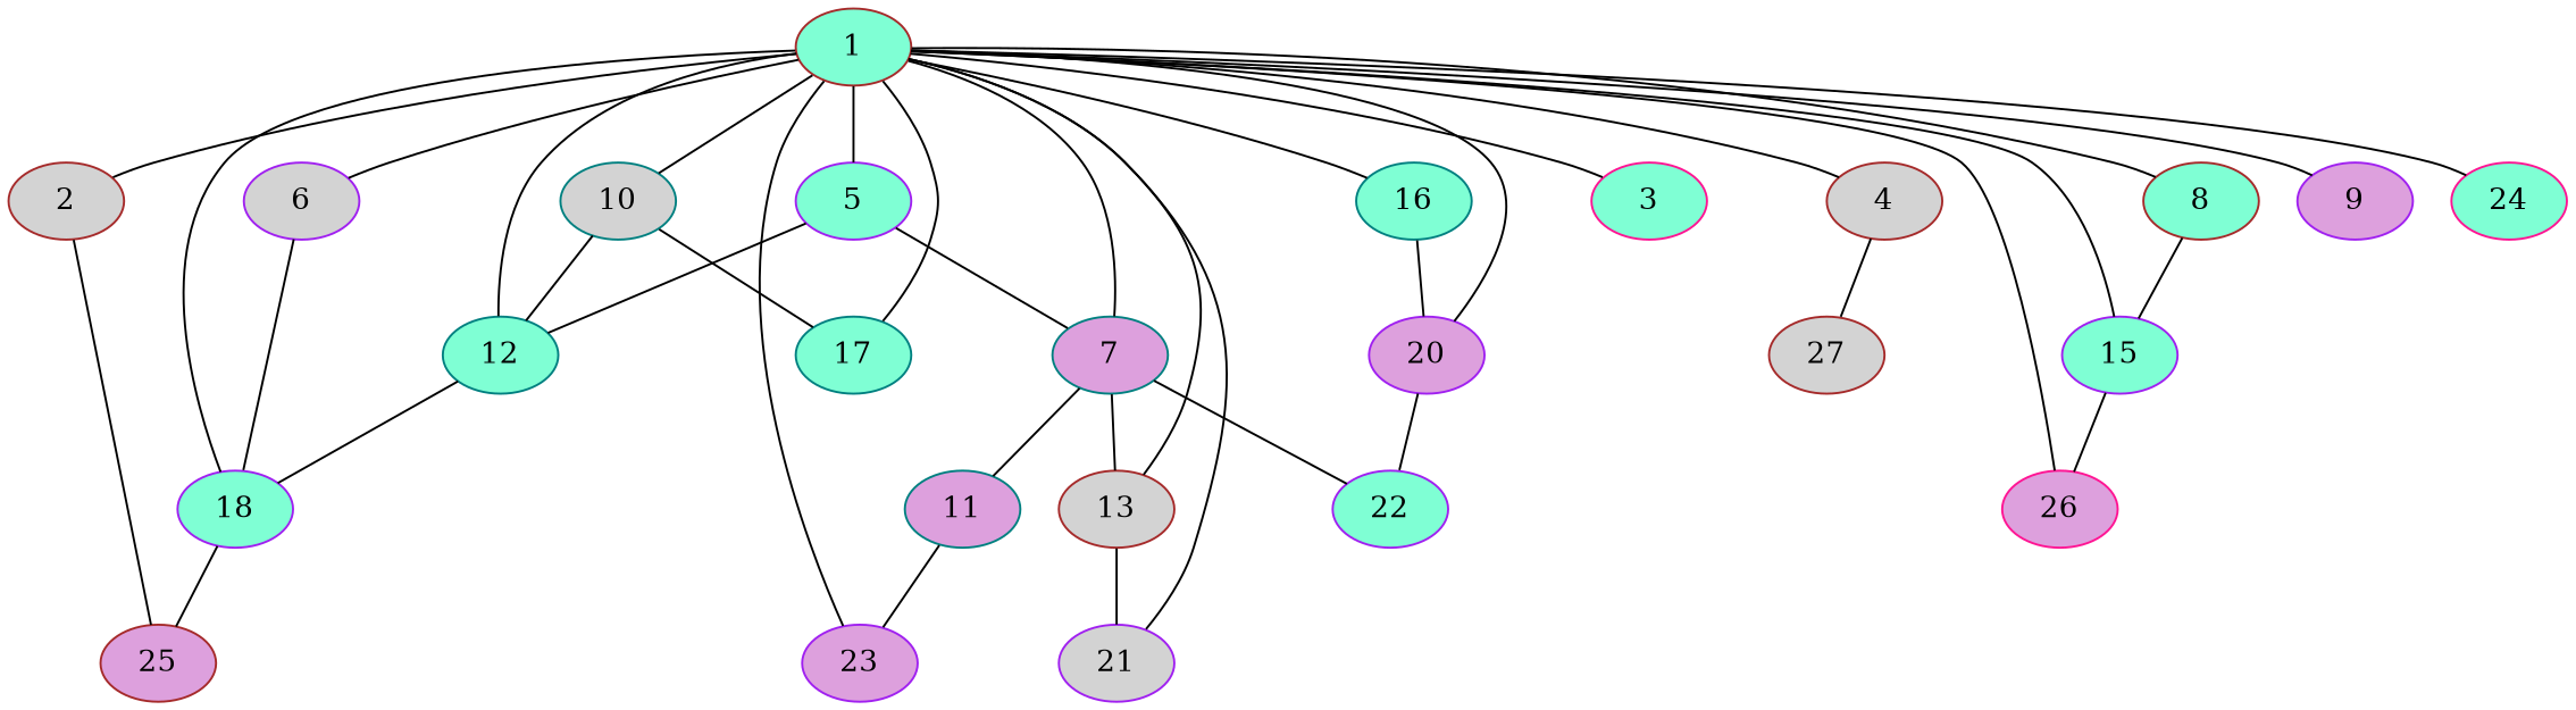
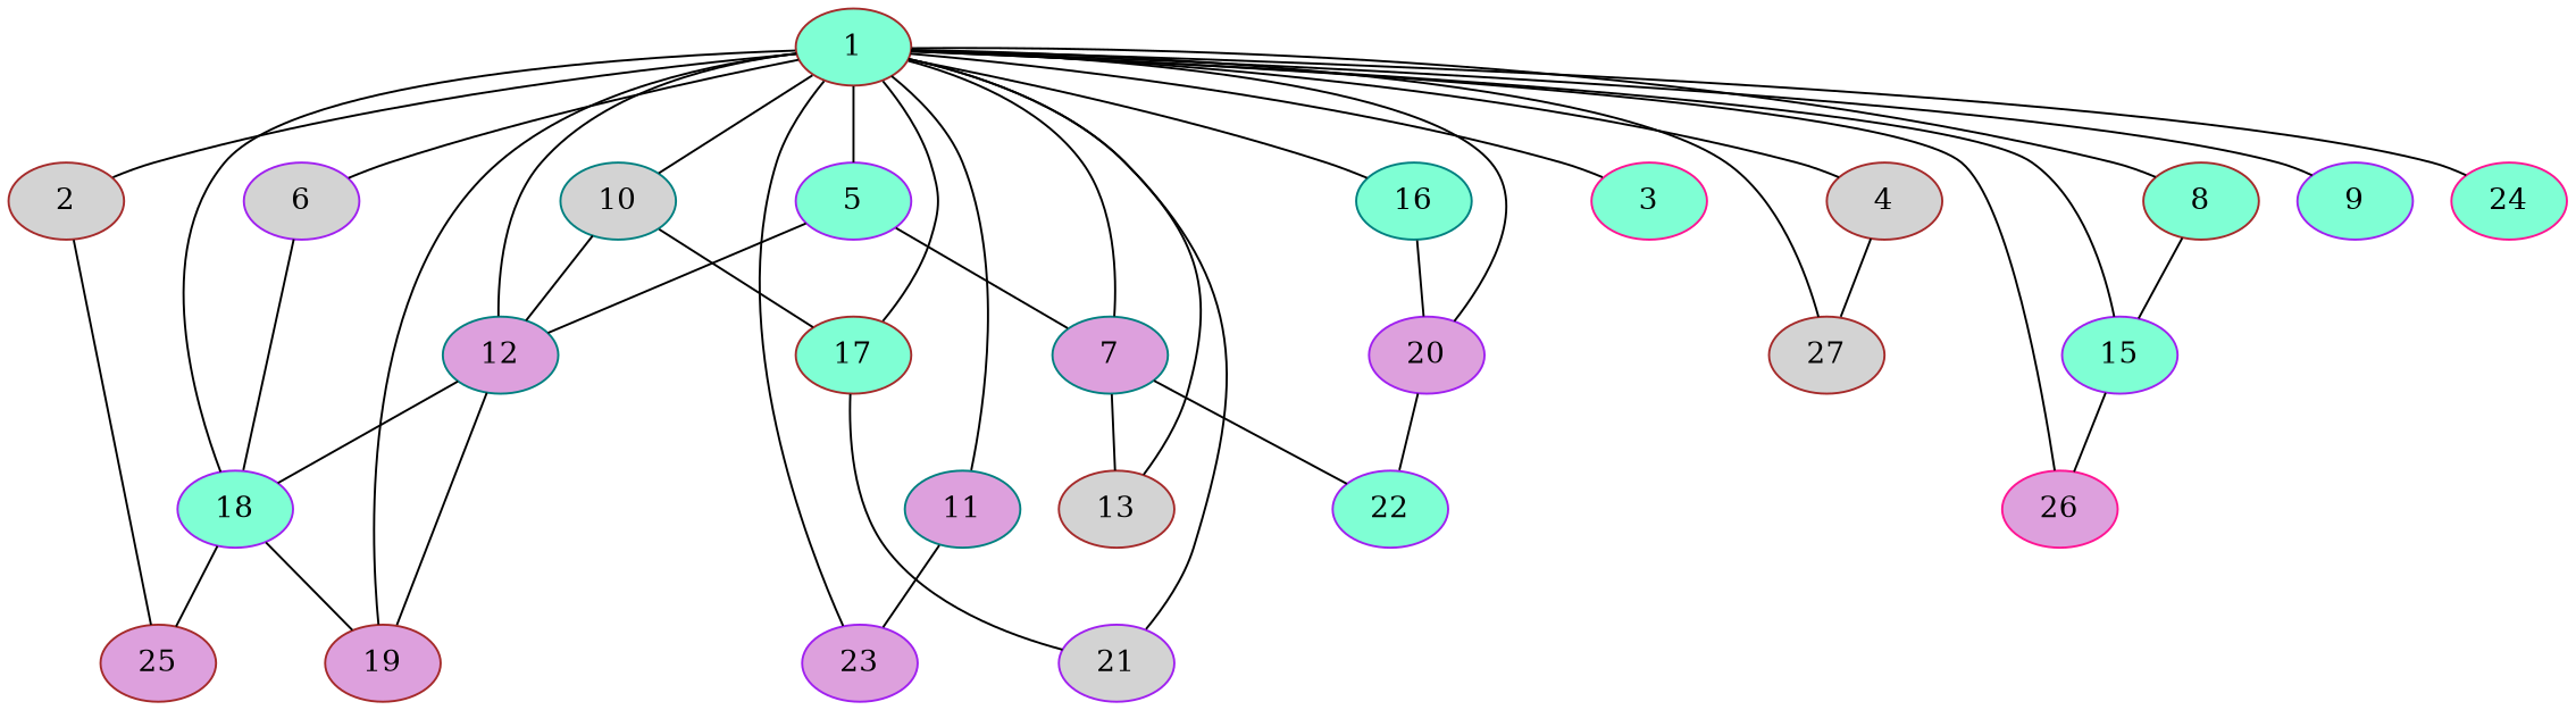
  graph {
    node [color=purple fillcolor=aquamarine style=filled]
    edge [weight=1.0]
    1 [color=brown]
    2 [color=brown fillcolor=lightgrey]
    3 [color=deeppink]
    4 [color=brown fillcolor=lightgrey]
    5
    6 [fillcolor=lightgrey]
    7 [color=teal fillcolor=plum]
    8 [color=brown]
-   9 [fillcolor=plum]
+   9
    10 [color=teal fillcolor=lightgrey]
    11 [color=teal fillcolor=plum]
-   12 [color=teal]
+   12 [color=teal fillcolor=plum]
    13 [color=brown fillcolor=lightgrey]
    15
    16 [color=teal]
-   17 [color=teal]
+   17 [color=brown]
    18
+   19 [color=brown fillcolor=plum]
    20 [fillcolor=plum]
    21 [fillcolor=lightgrey]
    23 [fillcolor=plum]
    24 [color=deeppink]
    26 [color=deeppink fillcolor=plum]
    27 [color=brown fillcolor=lightgrey]
    25 [color=brown fillcolor=plum]
    22
    1 -- 2 [weight=2.0]
    1 -- 3 [weight=2.0]
    1 -- 4 [weight=3.0]
    1 -- 5 [weight=2.0]
    1 -- 6 [weight=7.0]
    1 -- 7
    1 -- 8 [weight=2.0]
    1 -- 9
    1 -- 10 [weight=2.0]
-   7 -- 11 [weight=2.0]
+   1 -- 11 [weight=2.0]
    1 -- 12 [weight=13.0]
    1 -- 13
    1 -- 15
    1 -- 16 [weight=8.0]
    1 -- 17
    1 -- 18 [weight=2.0]
+   1 -- 19
    1 -- 20
    1 -- 21
    1 -- 23
    1 -- 24 [weight=2.0]
    1 -- 26
+   1 -- 27
    2 -- 25
    4 -- 27
    5 -- 7
    5 -- 12
    6 -- 18
    7 -- 13
    7 -- 22
    8 -- 15
    10 -- 12
    10 -- 17
    11 -- 23
    12 -- 18
-   13 -- 21
+   12 -- 19
+   17 -- 21
    15 -- 26
    16 -- 20
+   18 -- 19
    18 -- 25
    20 -- 22
  }
